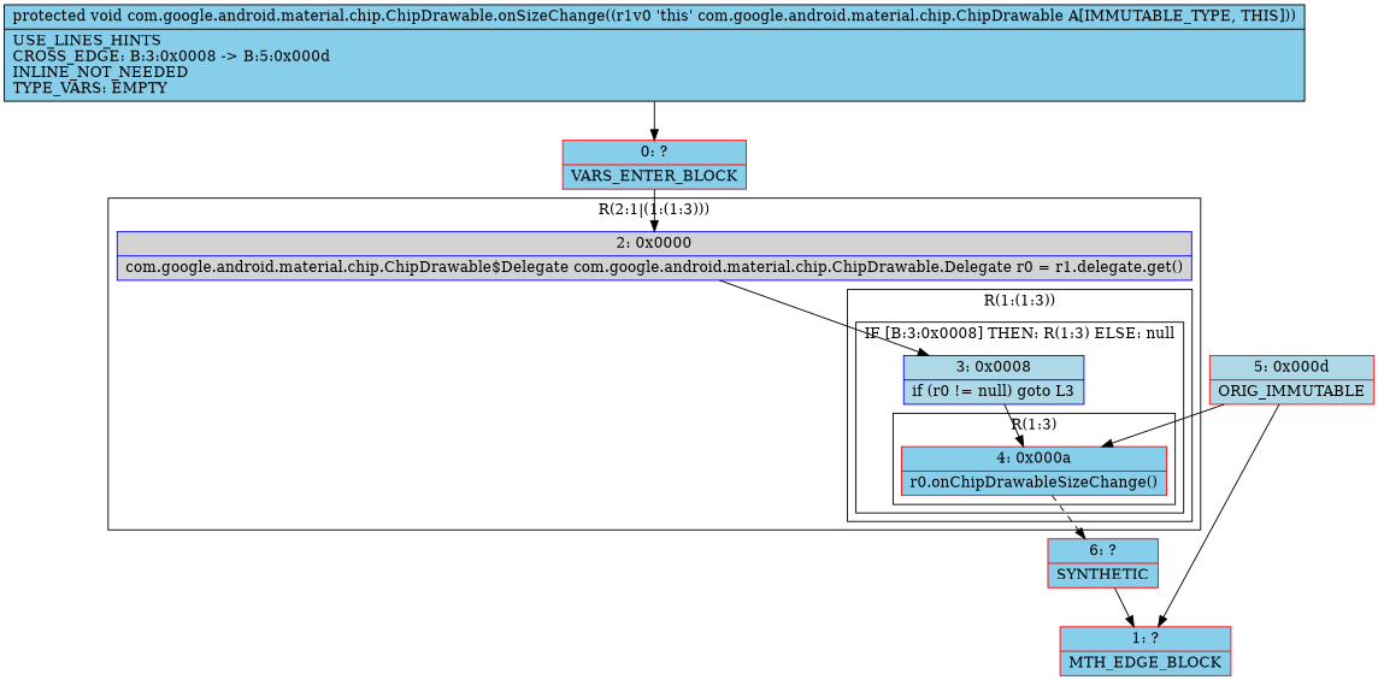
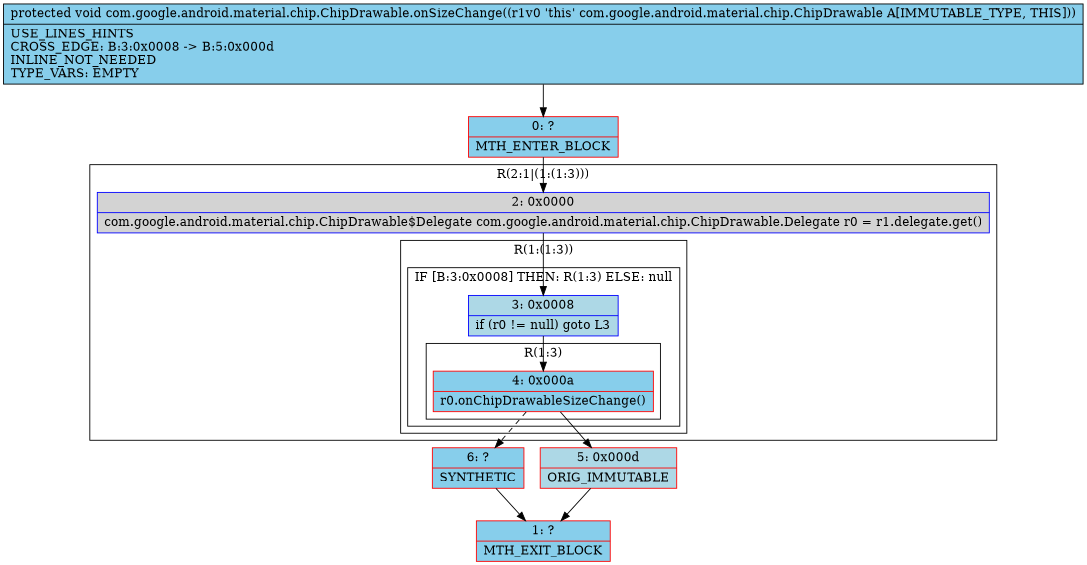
  digraph {
    node [color=red fillcolor=skyblue shape=record style=filled]
    n1 [label="{4\:\ 0x000a|r0.onChipDrawableSizeChange()\l}"]
    n2 [color=blue fillcolor=lightblue label="{3\:\ 0x0008|if (r0 != null) goto L3\l}"]
    n3 [color=blue fillcolor=lightgrey label="{2\:\ 0x0000|com.google.android.material.chip.ChipDrawable$Delegate com.google.android.material.chip.ChipDrawable.Delegate r0 = r1.delegate.get()\l}"]
    n4 [label="{6\:\ ?|SYNTHETIC\l}"]
    n5 [fillcolor=lightblue label="{5\:\ 0x000d|ORIG_IMMUTABLE\l}"]
-   n6 [label="{1\:\ ?|MTH_EDGE_BLOCK\l}"]
-   n7 [label="{0\:\ ?|VARS_ENTER_BLOCK\l}"]
+   n6 [label="{1\:\ ?|MTH_EXIT_BLOCK\l}"]
+   n7 [label="{0\:\ ?|MTH_ENTER_BLOCK\l}"]
    n8 [label="{protected void com.google.android.material.chip.ChipDrawable.onSizeChange((r1v0 'this' com.google.android.material.chip.ChipDrawable A[IMMUTABLE_TYPE, THIS]))  | USE_LINES_HINTS\lCROSS_EDGE: B:3:0x0008 \-\> B:5:0x000d\lINLINE_NOT_NEEDED\lTYPE_VARS: EMPTY\l}" color=""]
    subgraph cluster_1 {
      label="R(2:1|(1:(1:3)))"
      n3
      subgraph cluster_2 {
        label="R(1:(1:3))"
        subgraph cluster_3 {
          label="IF [B:3:0x0008] THEN: R(1:3) ELSE: null"
          n2
          subgraph cluster_4 {
            label="R(1:3)"
            n1
          }
        }
      }
    }
    n1 -> n4 [style=dashed]
-   n5 -> n1
+   n1 -> n5
    n2 -> n1
    n3 -> n2
    n4 -> n6
    n5 -> n6
    n7 -> n3
    n8 -> n7
  }
